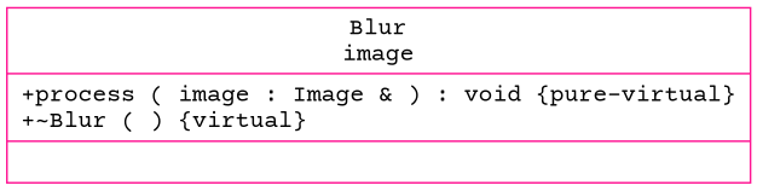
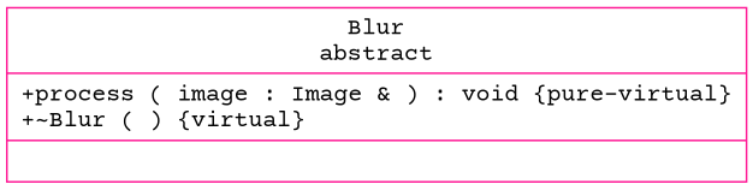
  digraph {
    rankdir=RL
    fontname="Courier Prime"
-   n1 [label="Blur\nimage\n|+process ( image : Image & ) : void \{pure-virtual\}\l+~Blur (  ) \{virtual\}\l|" shape=record color=deeppink fontname="Courier Prime"]
+   n1 [label="Blur\nabstract\n|+process ( image : Image & ) : void \{pure-virtual\}\l+~Blur (  ) \{virtual\}\l|" shape=record color=deeppink fontname="Courier Prime"]
  }
